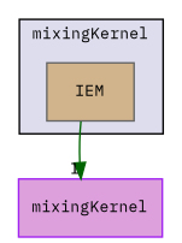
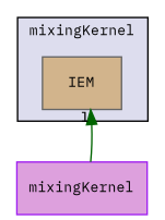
  digraph {
    compound=true
    fontname="IBM Plex Mono"
    node [fontname="IBM Plex Mono" fontsize=10 shape=box style=filled]
    n1 [fillcolor=tan label=IEM pencolor=black color=gray40]
    n2 [label=mixingKernel fillcolor=plum color=purple]
    subgraph cluster_1 {
      bgcolor="#ddddee"
      fontsize=10
      label=mixingKernel
      pencolor=black
      n1
    }
-   n1 -> n2 [headlabel=1 labeldistance=1.5 labelfontname=Helvetica labelfontsize=10 color=darkgreen fontname="IBM Plex Mono"]
+   n2 -> n1 [headlabel=1 labeldistance=1.5 labelfontname=Helvetica labelfontsize=10 color=darkgreen fontname="IBM Plex Mono"]
  }
